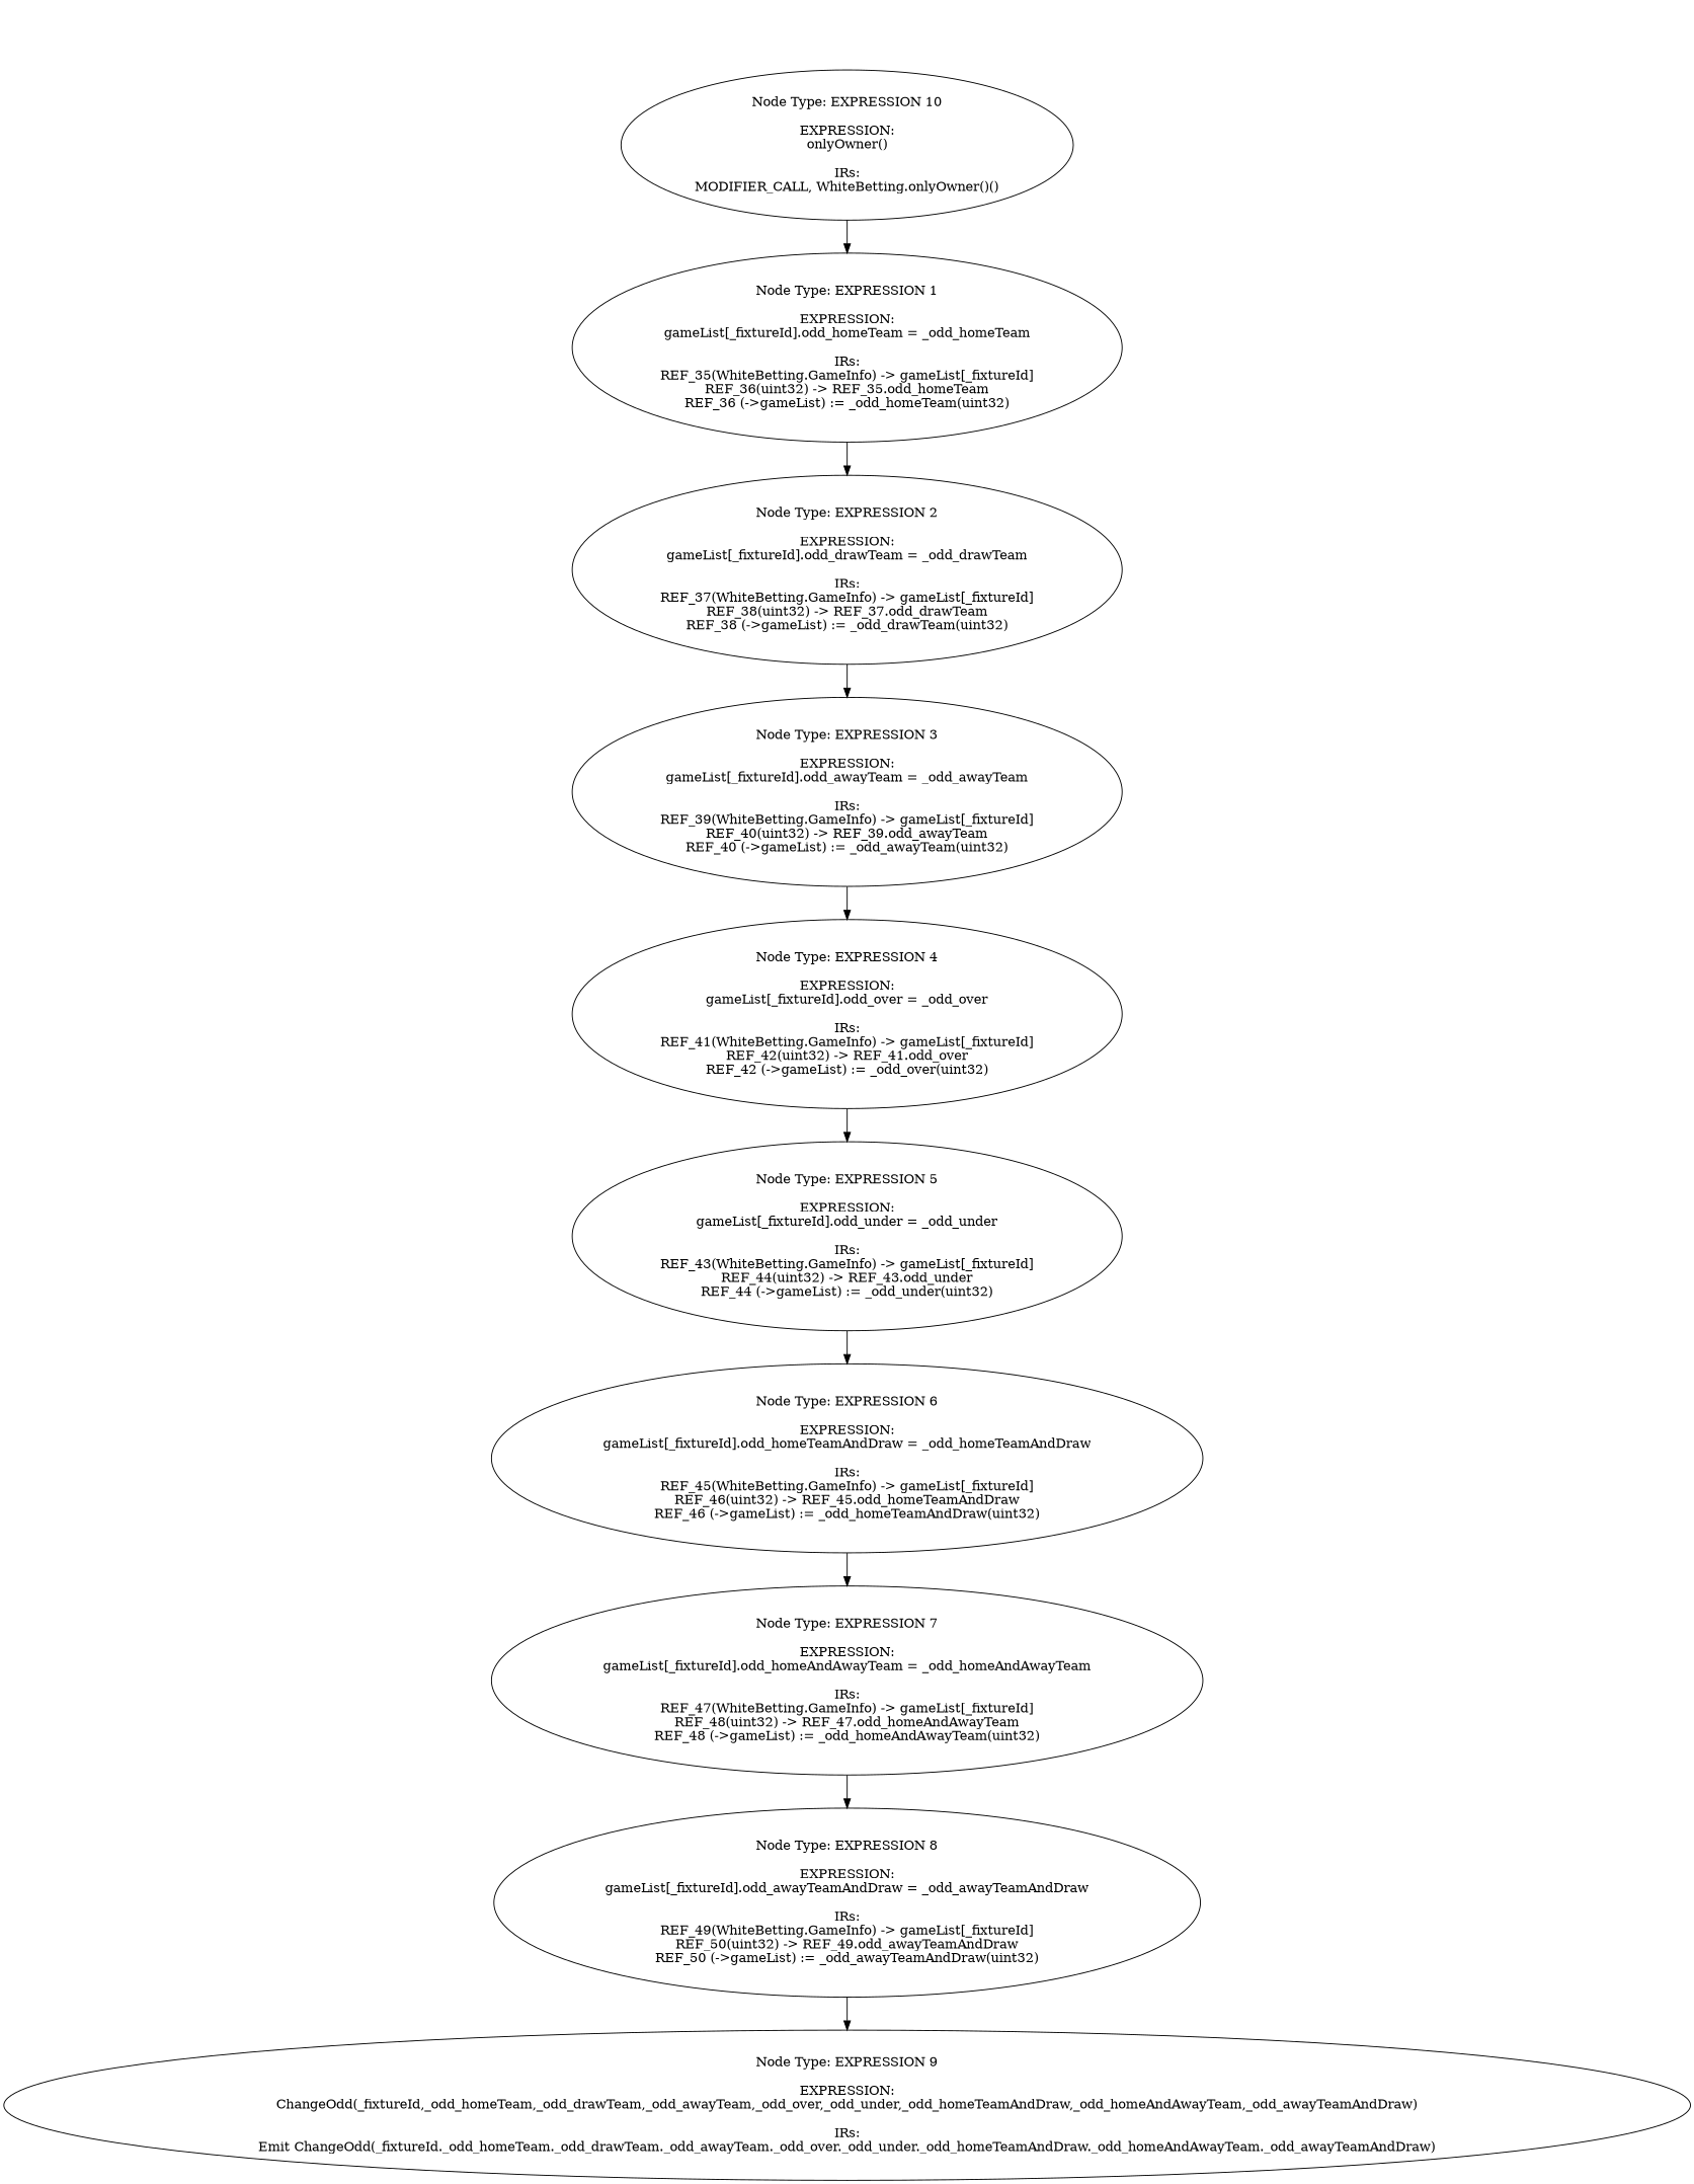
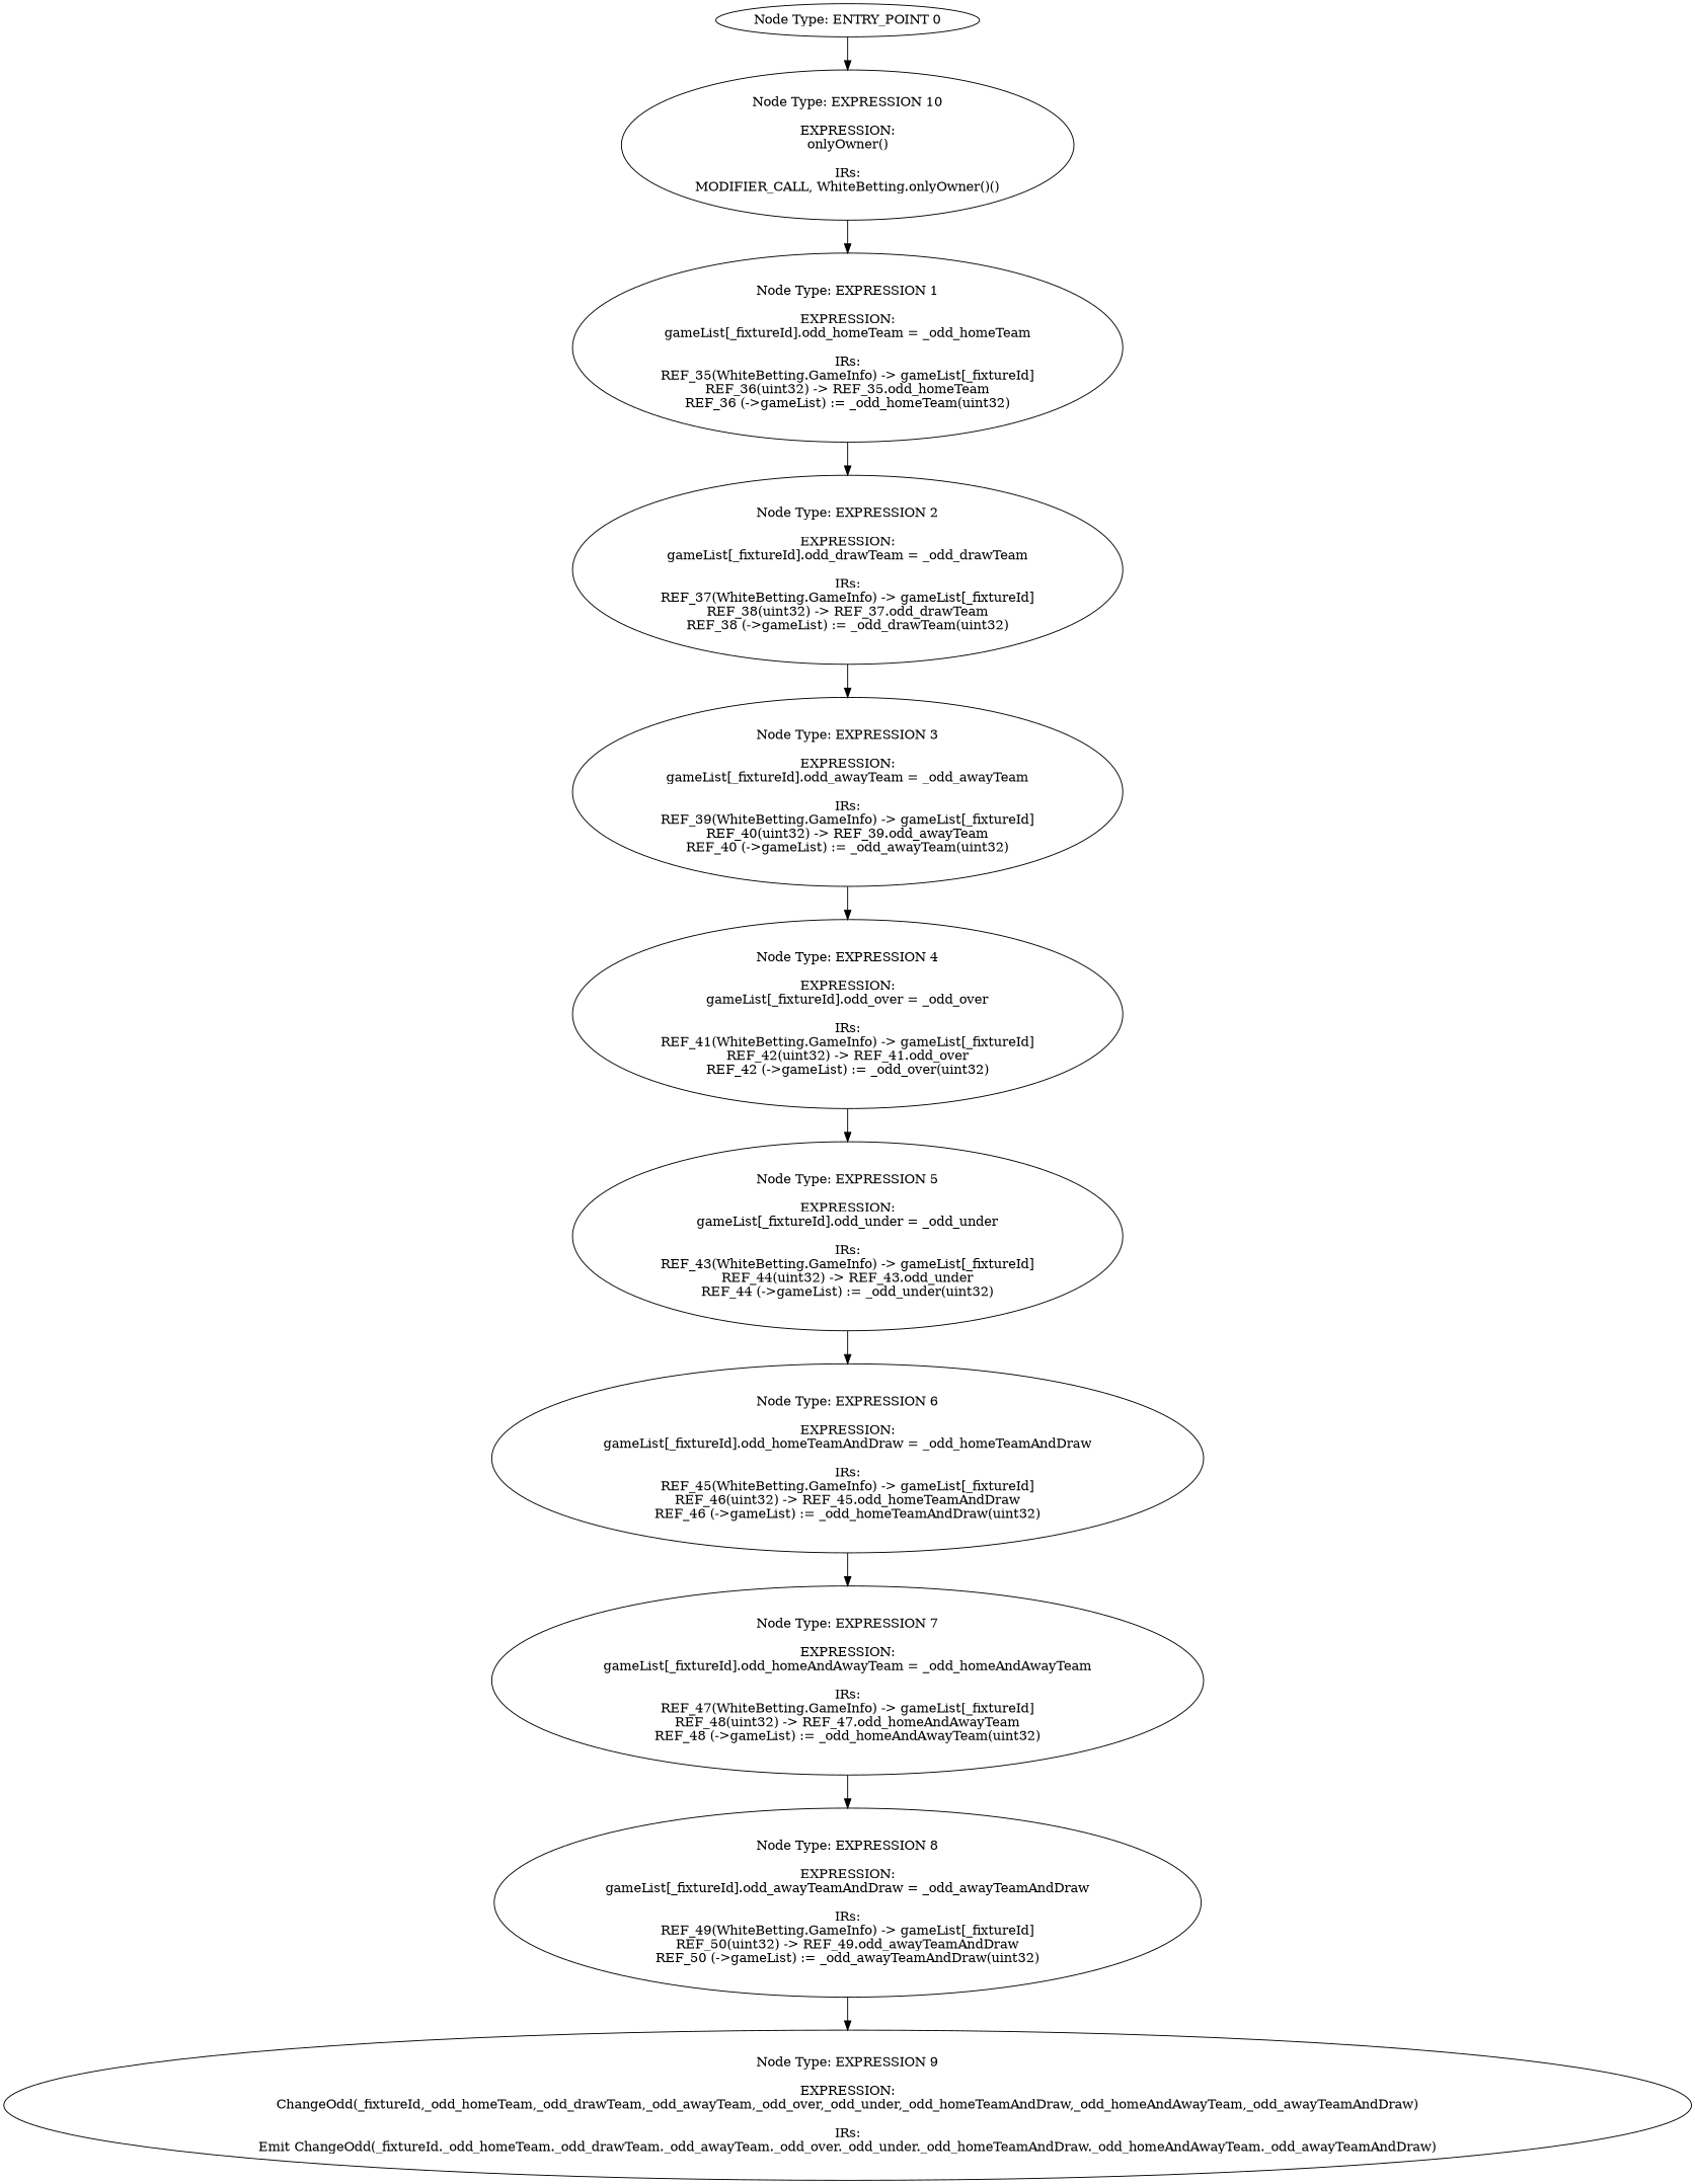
  digraph {
+   n1 [label="Node Type: ENTRY_POINT 0\n"]
    n2 [label="Node Type: EXPRESSION 10\n\nEXPRESSION:\nonlyOwner()\n\nIRs:\nMODIFIER_CALL, WhiteBetting.onlyOwner()()"]
    n3 [label="Node Type: EXPRESSION 1\n\nEXPRESSION:\ngameList[_fixtureId].odd_homeTeam = _odd_homeTeam\n\nIRs:\nREF_35(WhiteBetting.GameInfo) -> gameList[_fixtureId]\nREF_36(uint32) -> REF_35.odd_homeTeam\nREF_36 (->gameList) := _odd_homeTeam(uint32)"]
    n4 [label="Node Type: EXPRESSION 2\n\nEXPRESSION:\ngameList[_fixtureId].odd_drawTeam = _odd_drawTeam\n\nIRs:\nREF_37(WhiteBetting.GameInfo) -> gameList[_fixtureId]\nREF_38(uint32) -> REF_37.odd_drawTeam\nREF_38 (->gameList) := _odd_drawTeam(uint32)"]
    n5 [label="Node Type: EXPRESSION 3\n\nEXPRESSION:\ngameList[_fixtureId].odd_awayTeam = _odd_awayTeam\n\nIRs:\nREF_39(WhiteBetting.GameInfo) -> gameList[_fixtureId]\nREF_40(uint32) -> REF_39.odd_awayTeam\nREF_40 (->gameList) := _odd_awayTeam(uint32)"]
    n6 [label="Node Type: EXPRESSION 4\n\nEXPRESSION:\ngameList[_fixtureId].odd_over = _odd_over\n\nIRs:\nREF_41(WhiteBetting.GameInfo) -> gameList[_fixtureId]\nREF_42(uint32) -> REF_41.odd_over\nREF_42 (->gameList) := _odd_over(uint32)"]
    n7 [label="Node Type: EXPRESSION 5\n\nEXPRESSION:\ngameList[_fixtureId].odd_under = _odd_under\n\nIRs:\nREF_43(WhiteBetting.GameInfo) -> gameList[_fixtureId]\nREF_44(uint32) -> REF_43.odd_under\nREF_44 (->gameList) := _odd_under(uint32)"]
    n8 [label="Node Type: EXPRESSION 6\n\nEXPRESSION:\ngameList[_fixtureId].odd_homeTeamAndDraw = _odd_homeTeamAndDraw\n\nIRs:\nREF_45(WhiteBetting.GameInfo) -> gameList[_fixtureId]\nREF_46(uint32) -> REF_45.odd_homeTeamAndDraw\nREF_46 (->gameList) := _odd_homeTeamAndDraw(uint32)"]
    n9 [label="Node Type: EXPRESSION 7\n\nEXPRESSION:\ngameList[_fixtureId].odd_homeAndAwayTeam = _odd_homeAndAwayTeam\n\nIRs:\nREF_47(WhiteBetting.GameInfo) -> gameList[_fixtureId]\nREF_48(uint32) -> REF_47.odd_homeAndAwayTeam\nREF_48 (->gameList) := _odd_homeAndAwayTeam(uint32)"]
    n10 [label="Node Type: EXPRESSION 8\n\nEXPRESSION:\ngameList[_fixtureId].odd_awayTeamAndDraw = _odd_awayTeamAndDraw\n\nIRs:\nREF_49(WhiteBetting.GameInfo) -> gameList[_fixtureId]\nREF_50(uint32) -> REF_49.odd_awayTeamAndDraw\nREF_50 (->gameList) := _odd_awayTeamAndDraw(uint32)"]
    n11 [label="Node Type: EXPRESSION 9\n\nEXPRESSION:\nChangeOdd(_fixtureId,_odd_homeTeam,_odd_drawTeam,_odd_awayTeam,_odd_over,_odd_under,_odd_homeTeamAndDraw,_odd_homeAndAwayTeam,_odd_awayTeamAndDraw)\n\nIRs:\nEmit ChangeOdd(_fixtureId._odd_homeTeam._odd_drawTeam._odd_awayTeam._odd_over._odd_under._odd_homeTeamAndDraw._odd_homeAndAwayTeam._odd_awayTeamAndDraw)"]
+   n1 -> n2
    n2 -> n3
    n3 -> n4
    n4 -> n5
    n5 -> n6
    n6 -> n7
    n7 -> n8
    n8 -> n9
    n9 -> n10
    n10 -> n11
  }
